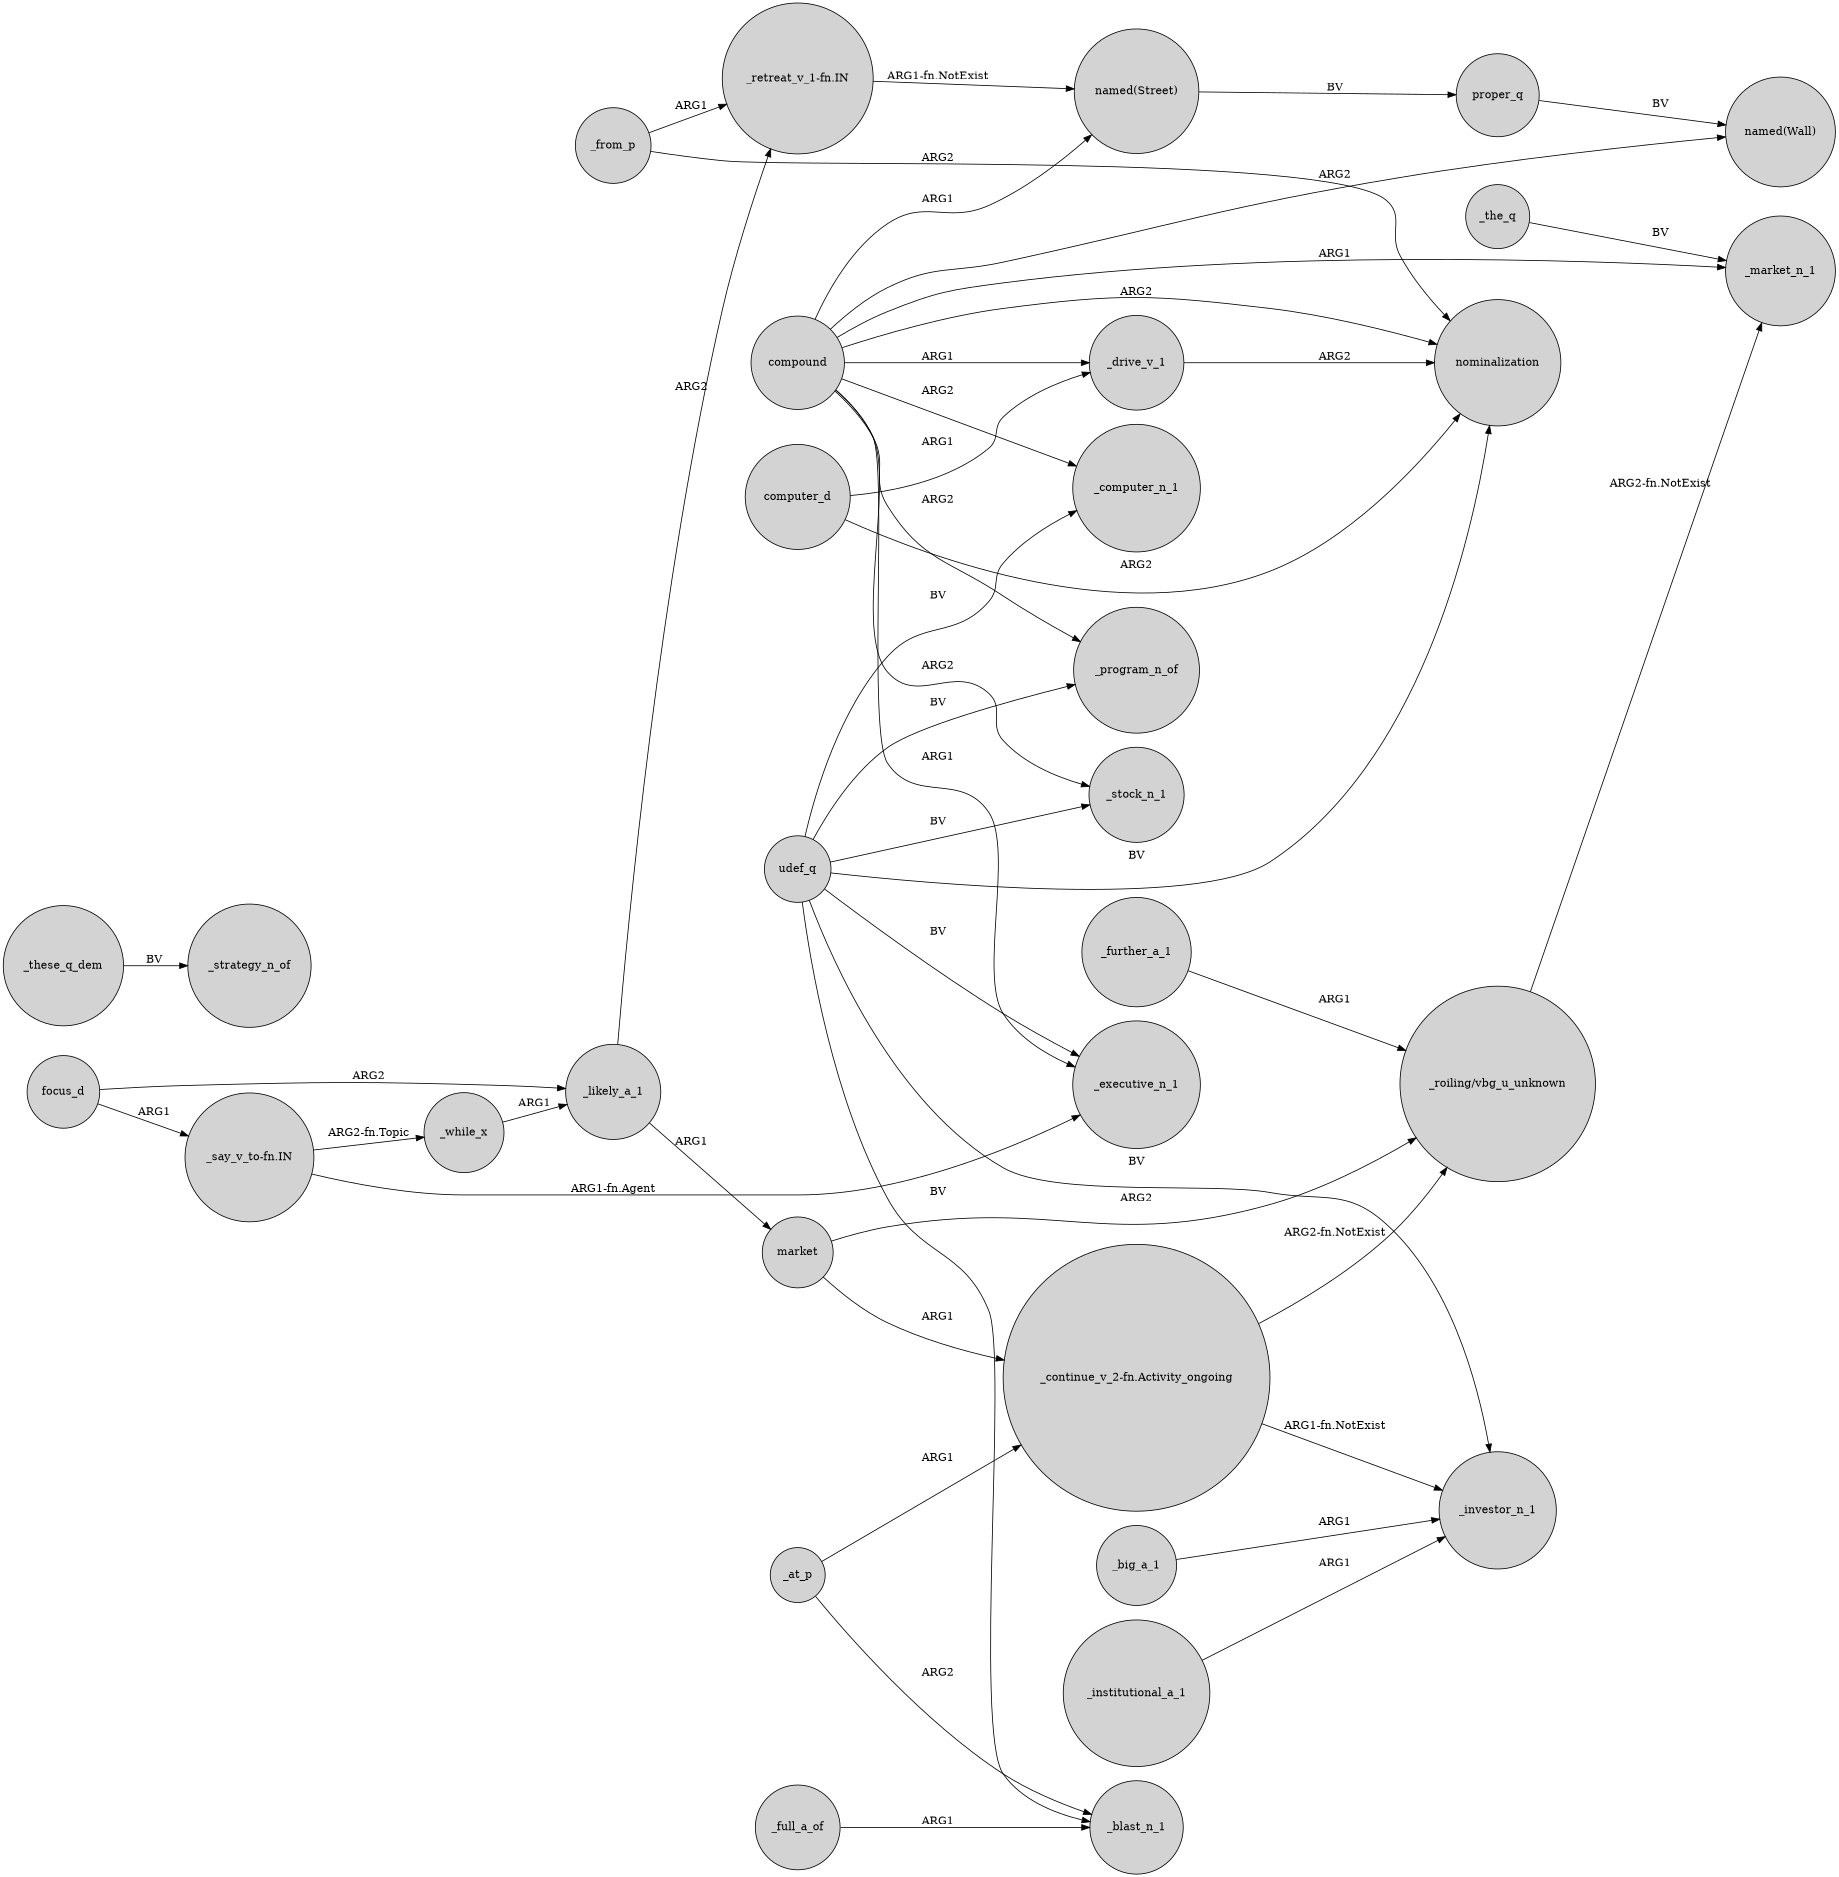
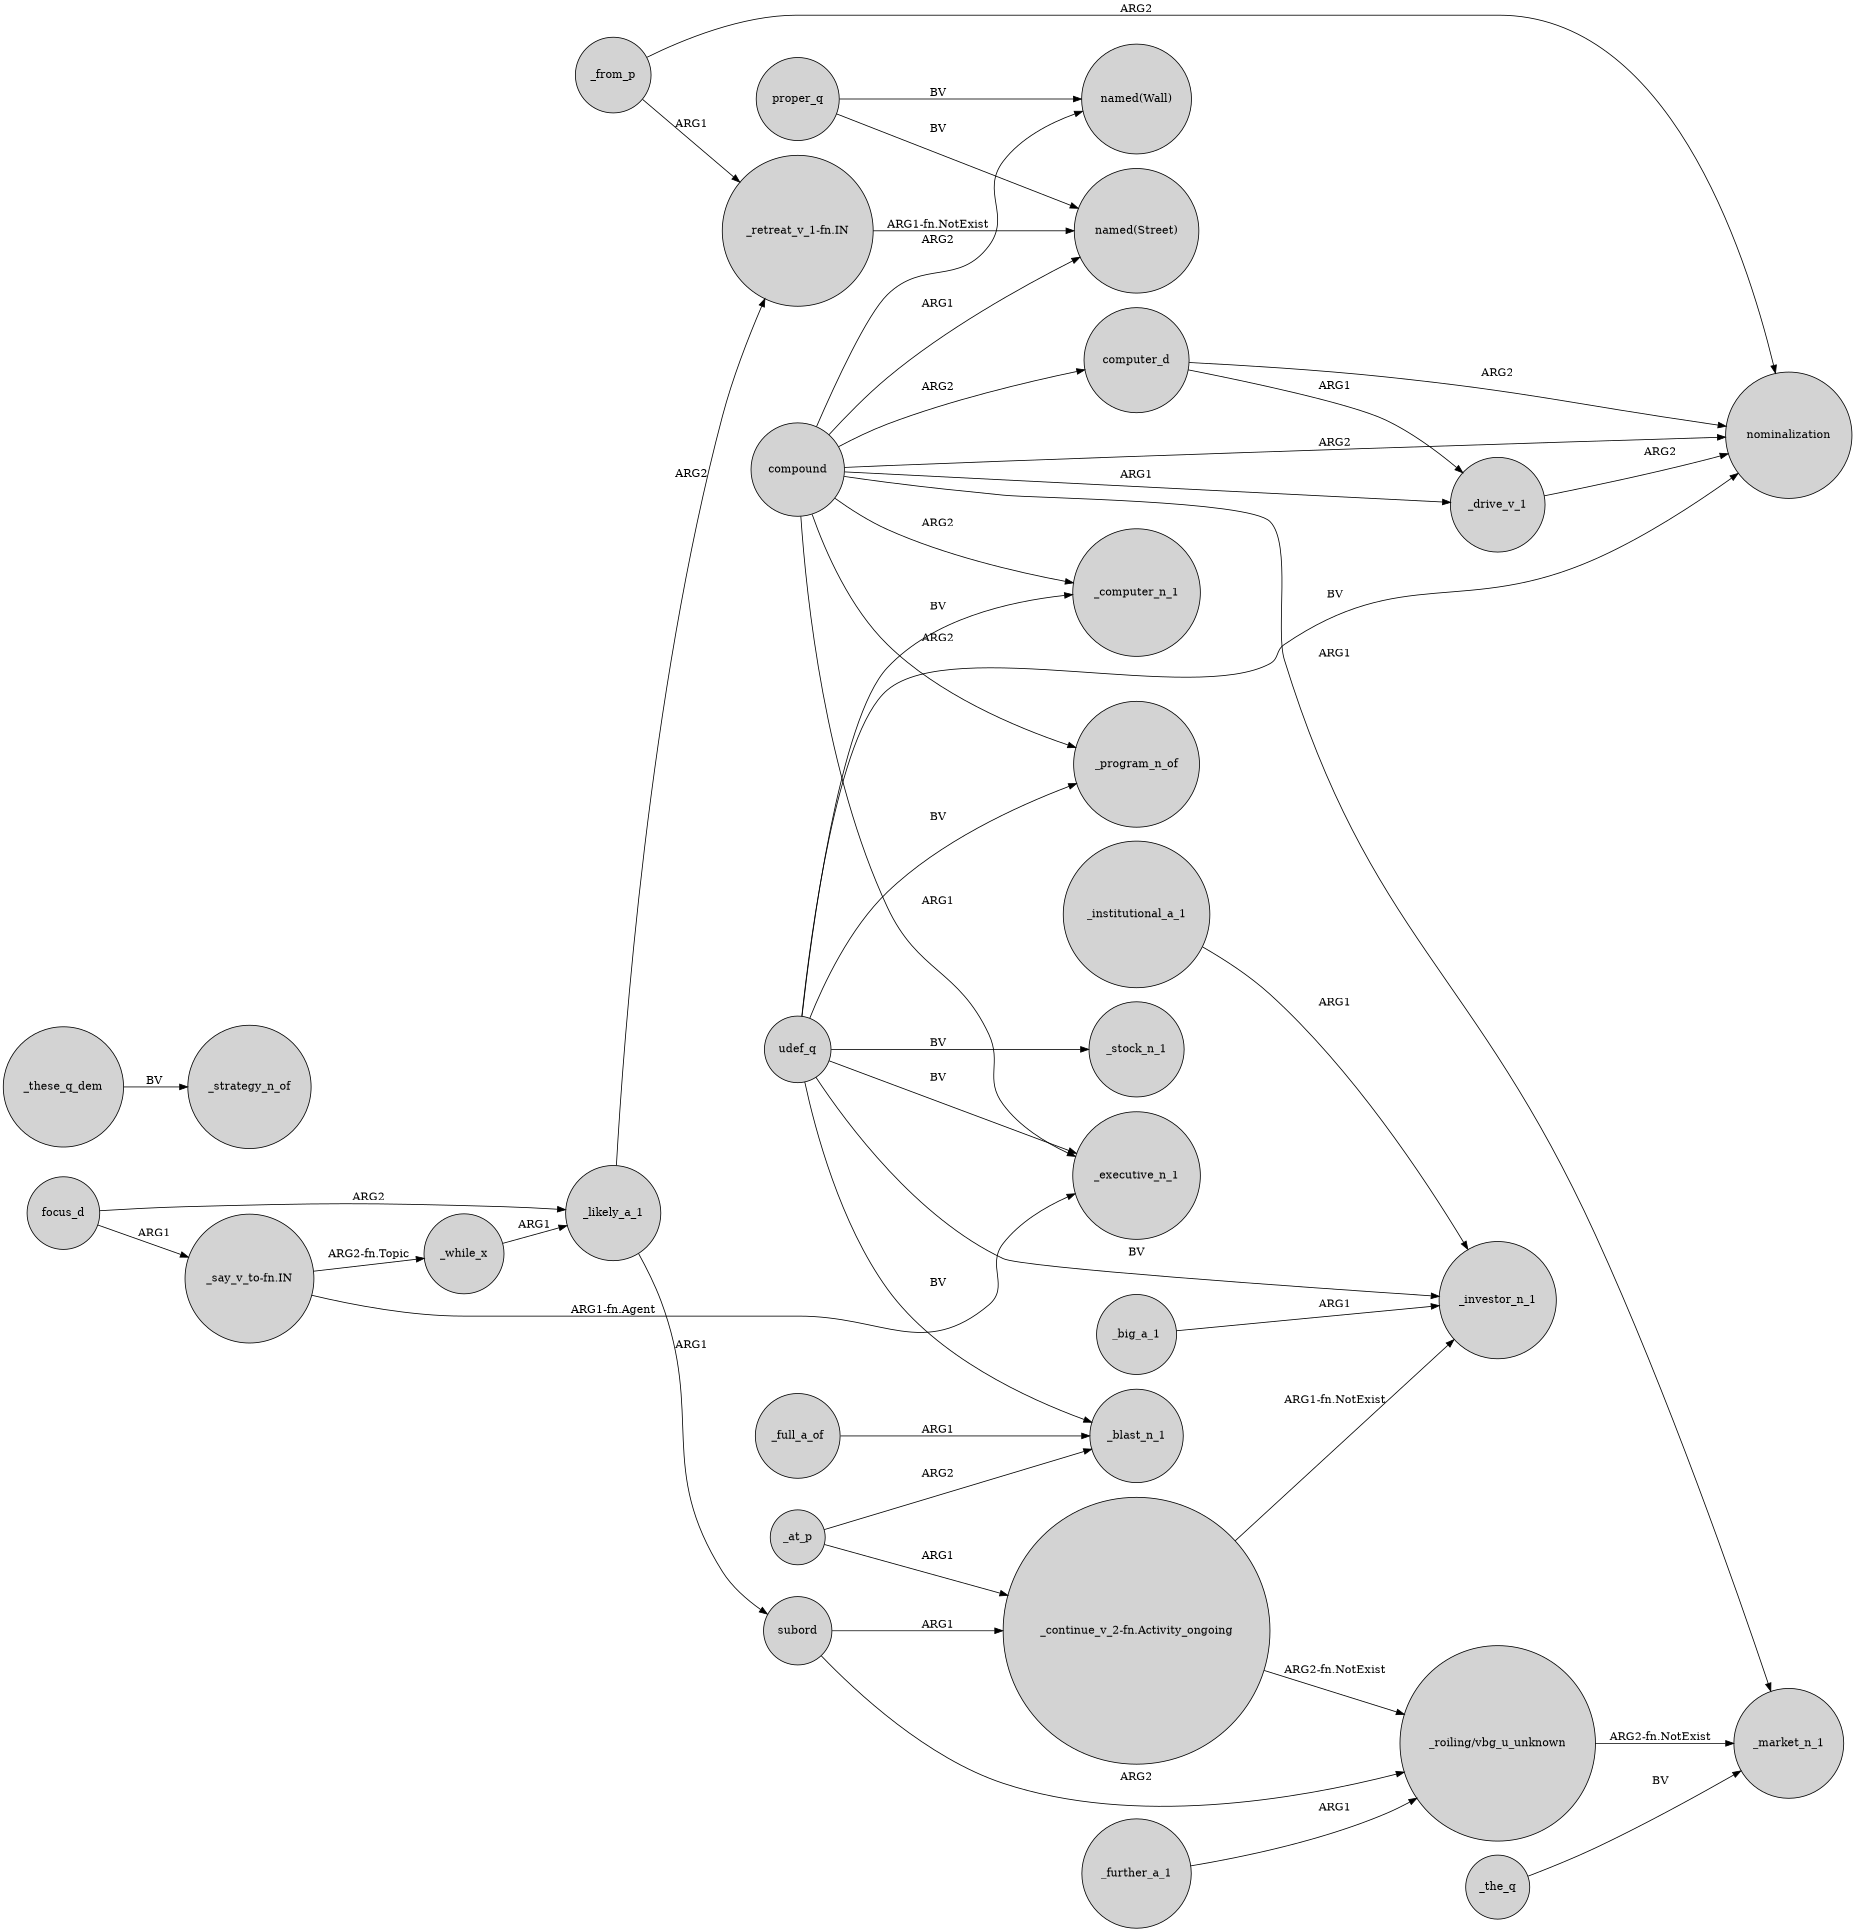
  digraph {
    rankdir=LR
    node [shape=circle style=filled]
-   subord [label=market]
+   subord
    "_continue_v_2-fn.Activity_ongoing"
    "_roiling/vbg_u_unknown"
    _investor_n_1
    _market_n_1
    focus_d
    _likely_a_1
    "_say_v_to-fn.IN"
    "_retreat_v_1-fn.IN"
    _executive_n_1
    _while_x
    _drive_v_1
    nominalization
    compound
    _program_n_of
    "named(Street)"
    "named(Wall)"
    _computer_n_1
    _stock_n_1
    n20 [label=computer_d]
    udef_q
    _blast_n_1
    proper_q
    _at_p
    _from_p
    _big_a_1
    _institutional_a_1
    _further_a_1
    _these_q_dem
    _strategy_n_of
    _the_q
    _full_a_of
    subord -> "_continue_v_2-fn.Activity_ongoing" [label=ARG1]
    subord -> "_roiling/vbg_u_unknown" [label=ARG2]
    "_continue_v_2-fn.Activity_ongoing" -> "_roiling/vbg_u_unknown" [label="ARG2-fn.NotExist"]
    "_continue_v_2-fn.Activity_ongoing" -> _investor_n_1 [label="ARG1-fn.NotExist"]
    "_roiling/vbg_u_unknown" -> _market_n_1 [label="ARG2-fn.NotExist"]
    focus_d -> _likely_a_1 [label=ARG2]
    focus_d -> "_say_v_to-fn.IN" [label=ARG1]
    _likely_a_1 -> subord [label=ARG1]
    _likely_a_1 -> "_retreat_v_1-fn.IN" [label=ARG2]
    "_say_v_to-fn.IN" -> _executive_n_1 [label="ARG1-fn.Agent"]
    "_say_v_to-fn.IN" -> _while_x [label="ARG2-fn.Topic"]
    "_retreat_v_1-fn.IN" -> "named(Street)" [label="ARG1-fn.NotExist"]
    _while_x -> _likely_a_1 [label=ARG1]
    _drive_v_1 -> nominalization [label=ARG2]
    compound -> _market_n_1 [label=ARG1]
    compound -> _executive_n_1 [label=ARG1]
    compound -> _drive_v_1 [label=ARG1]
    compound -> nominalization [label=ARG2]
    compound -> _program_n_of [label=ARG2]
    compound -> "named(Street)" [label=ARG1]
    compound -> "named(Wall)" [label=ARG2]
    compound -> _computer_n_1 [label=ARG2]
-   compound -> _stock_n_1 [label=ARG2]
+   compound -> n20 [label=ARG2]
    n20 -> _drive_v_1 [label=ARG1]
    n20 -> nominalization [label=ARG2]
    udef_q -> _investor_n_1 [label=BV]
    udef_q -> _executive_n_1 [label=BV]
    udef_q -> nominalization [label=BV]
    udef_q -> _program_n_of [label=BV]
    udef_q -> _computer_n_1 [label=BV]
    udef_q -> _stock_n_1 [label=BV]
    udef_q -> _blast_n_1 [label=BV]
-   "named(Street)" -> proper_q [label=BV]
+   proper_q -> "named(Street)" [label=BV]
    proper_q -> "named(Wall)" [label=BV]
    _at_p -> "_continue_v_2-fn.Activity_ongoing" [label=ARG1]
    _at_p -> _blast_n_1 [label=ARG2]
    _from_p -> "_retreat_v_1-fn.IN" [label=ARG1]
    _from_p -> nominalization [label=ARG2]
    _big_a_1 -> _investor_n_1 [label=ARG1]
    _institutional_a_1 -> _investor_n_1 [label=ARG1]
    _further_a_1 -> "_roiling/vbg_u_unknown" [label=ARG1]
    _these_q_dem -> _strategy_n_of [label=BV]
    _the_q -> _market_n_1 [label=BV]
    _full_a_of -> _blast_n_1 [label=ARG1]
  }
